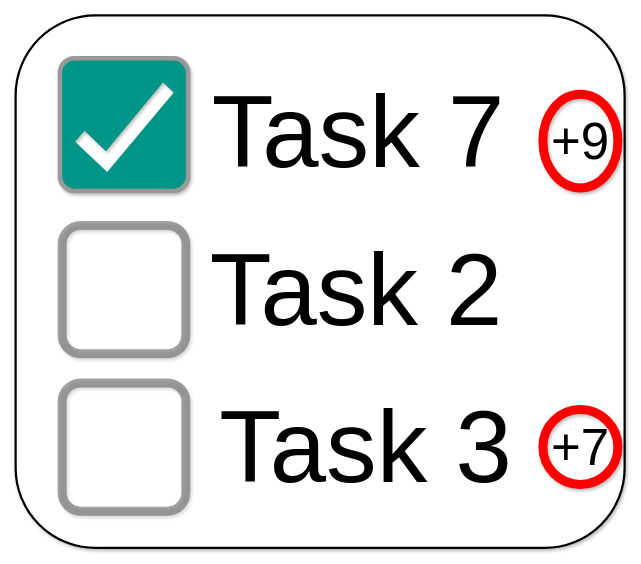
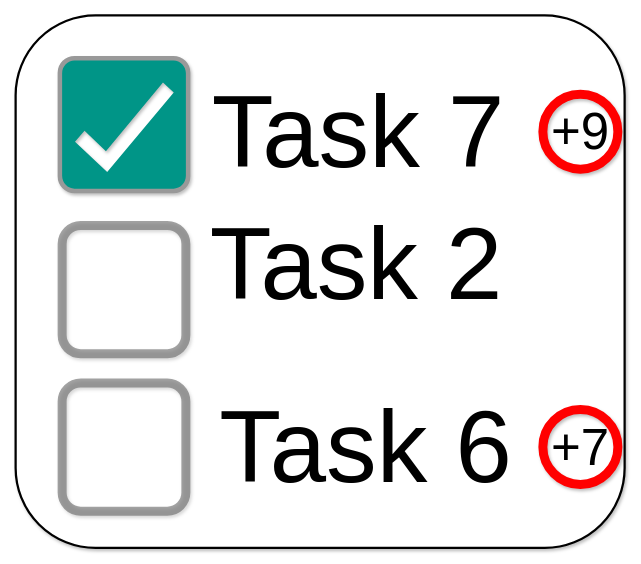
  <mxCell id="0" />
  <mxCell id="1" parent="0" />
  <mxCell id="2" value="" style="rounded=1;whiteSpace=wrap;html=1;shadow=1;sketch=0;glass=0;strokeWidth=3;" vertex="1" parent="1"><mxGeometry x="20" y="20" width="812" height="710" as="geometry" /></mxCell>
  <mxCell id="3" value="&lt;span style=&quot;font-size: 135px&quot;&gt;Task 7&lt;/span&gt;" style="text;html=1;strokeColor=none;fillColor=none;align=center;verticalAlign=middle;whiteSpace=wrap;rounded=0;" vertex="1" parent="1"><mxGeometry x="277" y="90" width="400" height="170" as="geometry" /></mxCell>
- <mxCell id="4" value="&lt;span style=&quot;font-size: 135px&quot;&gt;Task 2&lt;/span&gt;" style="text;html=1;strokeColor=none;fillColor=none;align=center;verticalAlign=middle;whiteSpace=wrap;rounded=0;" vertex="1" parent="1"><mxGeometry x="277" y="301.01" width="395" height="170" as="geometry" /></mxCell>
- <mxCell id="5" value="&lt;span style=&quot;font-size: 135px&quot;&gt;Task 3&lt;/span&gt;" style="text;html=1;strokeColor=none;fillColor=none;align=center;verticalAlign=middle;whiteSpace=wrap;rounded=0;" vertex="1" parent="1"><mxGeometry x="282" y="511.01" width="410" height="170" as="geometry" /></mxCell>
+ <mxCell id="4" value="&lt;span style=&quot;font-size: 135px&quot;&gt;Task 2&lt;/span&gt;" style="text;html=1;strokeColor=none;fillColor=none;align=center;verticalAlign=middle;whiteSpace=wrap;rounded=0;" vertex="1" parent="1"><mxGeometry x="277" y="266.01" width="395" height="170" as="geometry" /></mxCell>
+ <mxCell id="5" value="&lt;span style=&quot;font-size: 135px&quot;&gt;Task 6&lt;/span&gt;" style="text;html=1;strokeColor=none;fillColor=none;align=center;verticalAlign=middle;whiteSpace=wrap;rounded=0;" vertex="1" parent="1"><mxGeometry x="282" y="511.01" width="410" height="170" as="geometry" /></mxCell>
  <mxCell id="6" value="" style="dashed=0;labelPosition=right;align=left;shape=mxgraph.gmdl.checkbox;fillColor=#009587;strokeWidth=12;aspect=fixed;rounded=0;shadow=1;strokeColor=#999999;" vertex="1" parent="1"><mxGeometry x="82" y="80" width="165" height="171.01" as="geometry" /></mxCell>
  <mxCell id="7" value="" style="rounded=1;whiteSpace=wrap;html=1;shadow=1;glass=0;labelBackgroundColor=none;sketch=0;fillColor=none;align=left;strokeWidth=12;opacity=60;strokeColor=#666666;aspect=fixed;" vertex="1" parent="1"><mxGeometry x="82" y="300" width="165" height="171.01" as="geometry" /></mxCell>
  <mxCell id="8" value="" style="rounded=1;whiteSpace=wrap;html=1;shadow=1;glass=0;labelBackgroundColor=none;sketch=0;fillColor=none;align=left;strokeWidth=12;opacity=60;strokeColor=#666666;aspect=fixed;" vertex="1" parent="1"><mxGeometry x="82" y="510" width="165" height="171.01" as="geometry" /></mxCell>
- <mxCell id="9" value="+9" style="ellipse;whiteSpace=wrap;html=1;aspect=fixed;shadow=1;strokeWidth=12;fontSize=68;fillColor=none;strokeColor=#FF0000;" vertex="1" parent="1"><mxGeometry x="723" y="125" width="100" height="125" as="geometry" /></mxCell>
+ <mxCell id="9" value="+9" style="ellipse;whiteSpace=wrap;html=1;aspect=fixed;shadow=1;strokeWidth=12;fontSize=68;fillColor=none;strokeColor=#FF0000;" vertex="1" parent="1"><mxGeometry x="723" y="125" width="100" height="100" as="geometry" /></mxCell>
  <mxCell id="10" value="+7" style="ellipse;whiteSpace=wrap;html=1;aspect=fixed;shadow=1;strokeWidth=12;fontSize=68;fillColor=none;strokeColor=#FF0000;" vertex="1" parent="1"><mxGeometry x="723" y="545.51" width="100" height="100" as="geometry" /></mxCell>
